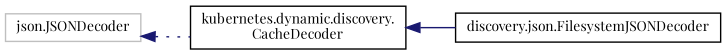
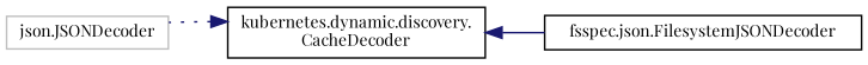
  digraph {
    fontname="Playfair Display"
    rankdir=LR
    node [color=black fillcolor=white fontname="Playfair Display" fontsize=10 shape=record style=filled]
    edge [color=midnightblue dir=back fontname="Playfair Display" fontsize=10 labelfontname=Helvetica labelfontsize=10]
    n1 [color=grey75 height=0.2 label="json.JSONDecoder" width=0.4]
    n2 [height=0.2 label="kubernetes.dynamic.discovery.\lCacheDecoder" width=0.4]
-   n3 [height=0.2 label="discovery.json.FilesystemJSONDecoder" width=0.4]
-   n1 -> n2 [style=dotted]
+   n3 [height=0.2 label="fsspec.json.FilesystemJSONDecoder" width=0.4]
+   n2 -> n1 [style=dotted]
    n2 -> n3 [style=solid]
  }
